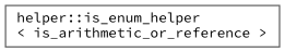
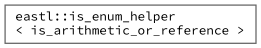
  digraph {
    rankdir=LR
    fontname="Source Code Pro"
-   n1 [color=grey40 fillcolor=white fontname="Source Code Pro" fontsize=10 height=0.2 label="helper::is_enum_helper\l\< is_arithmetic_or_reference \>" shape=box style=filled width=0.4]
+   n1 [color=grey40 fillcolor=white fontname="Source Code Pro" fontsize=10 height=0.2 label="eastl::is_enum_helper\l\< is_arithmetic_or_reference \>" shape=box style=filled width=0.4]
  }
